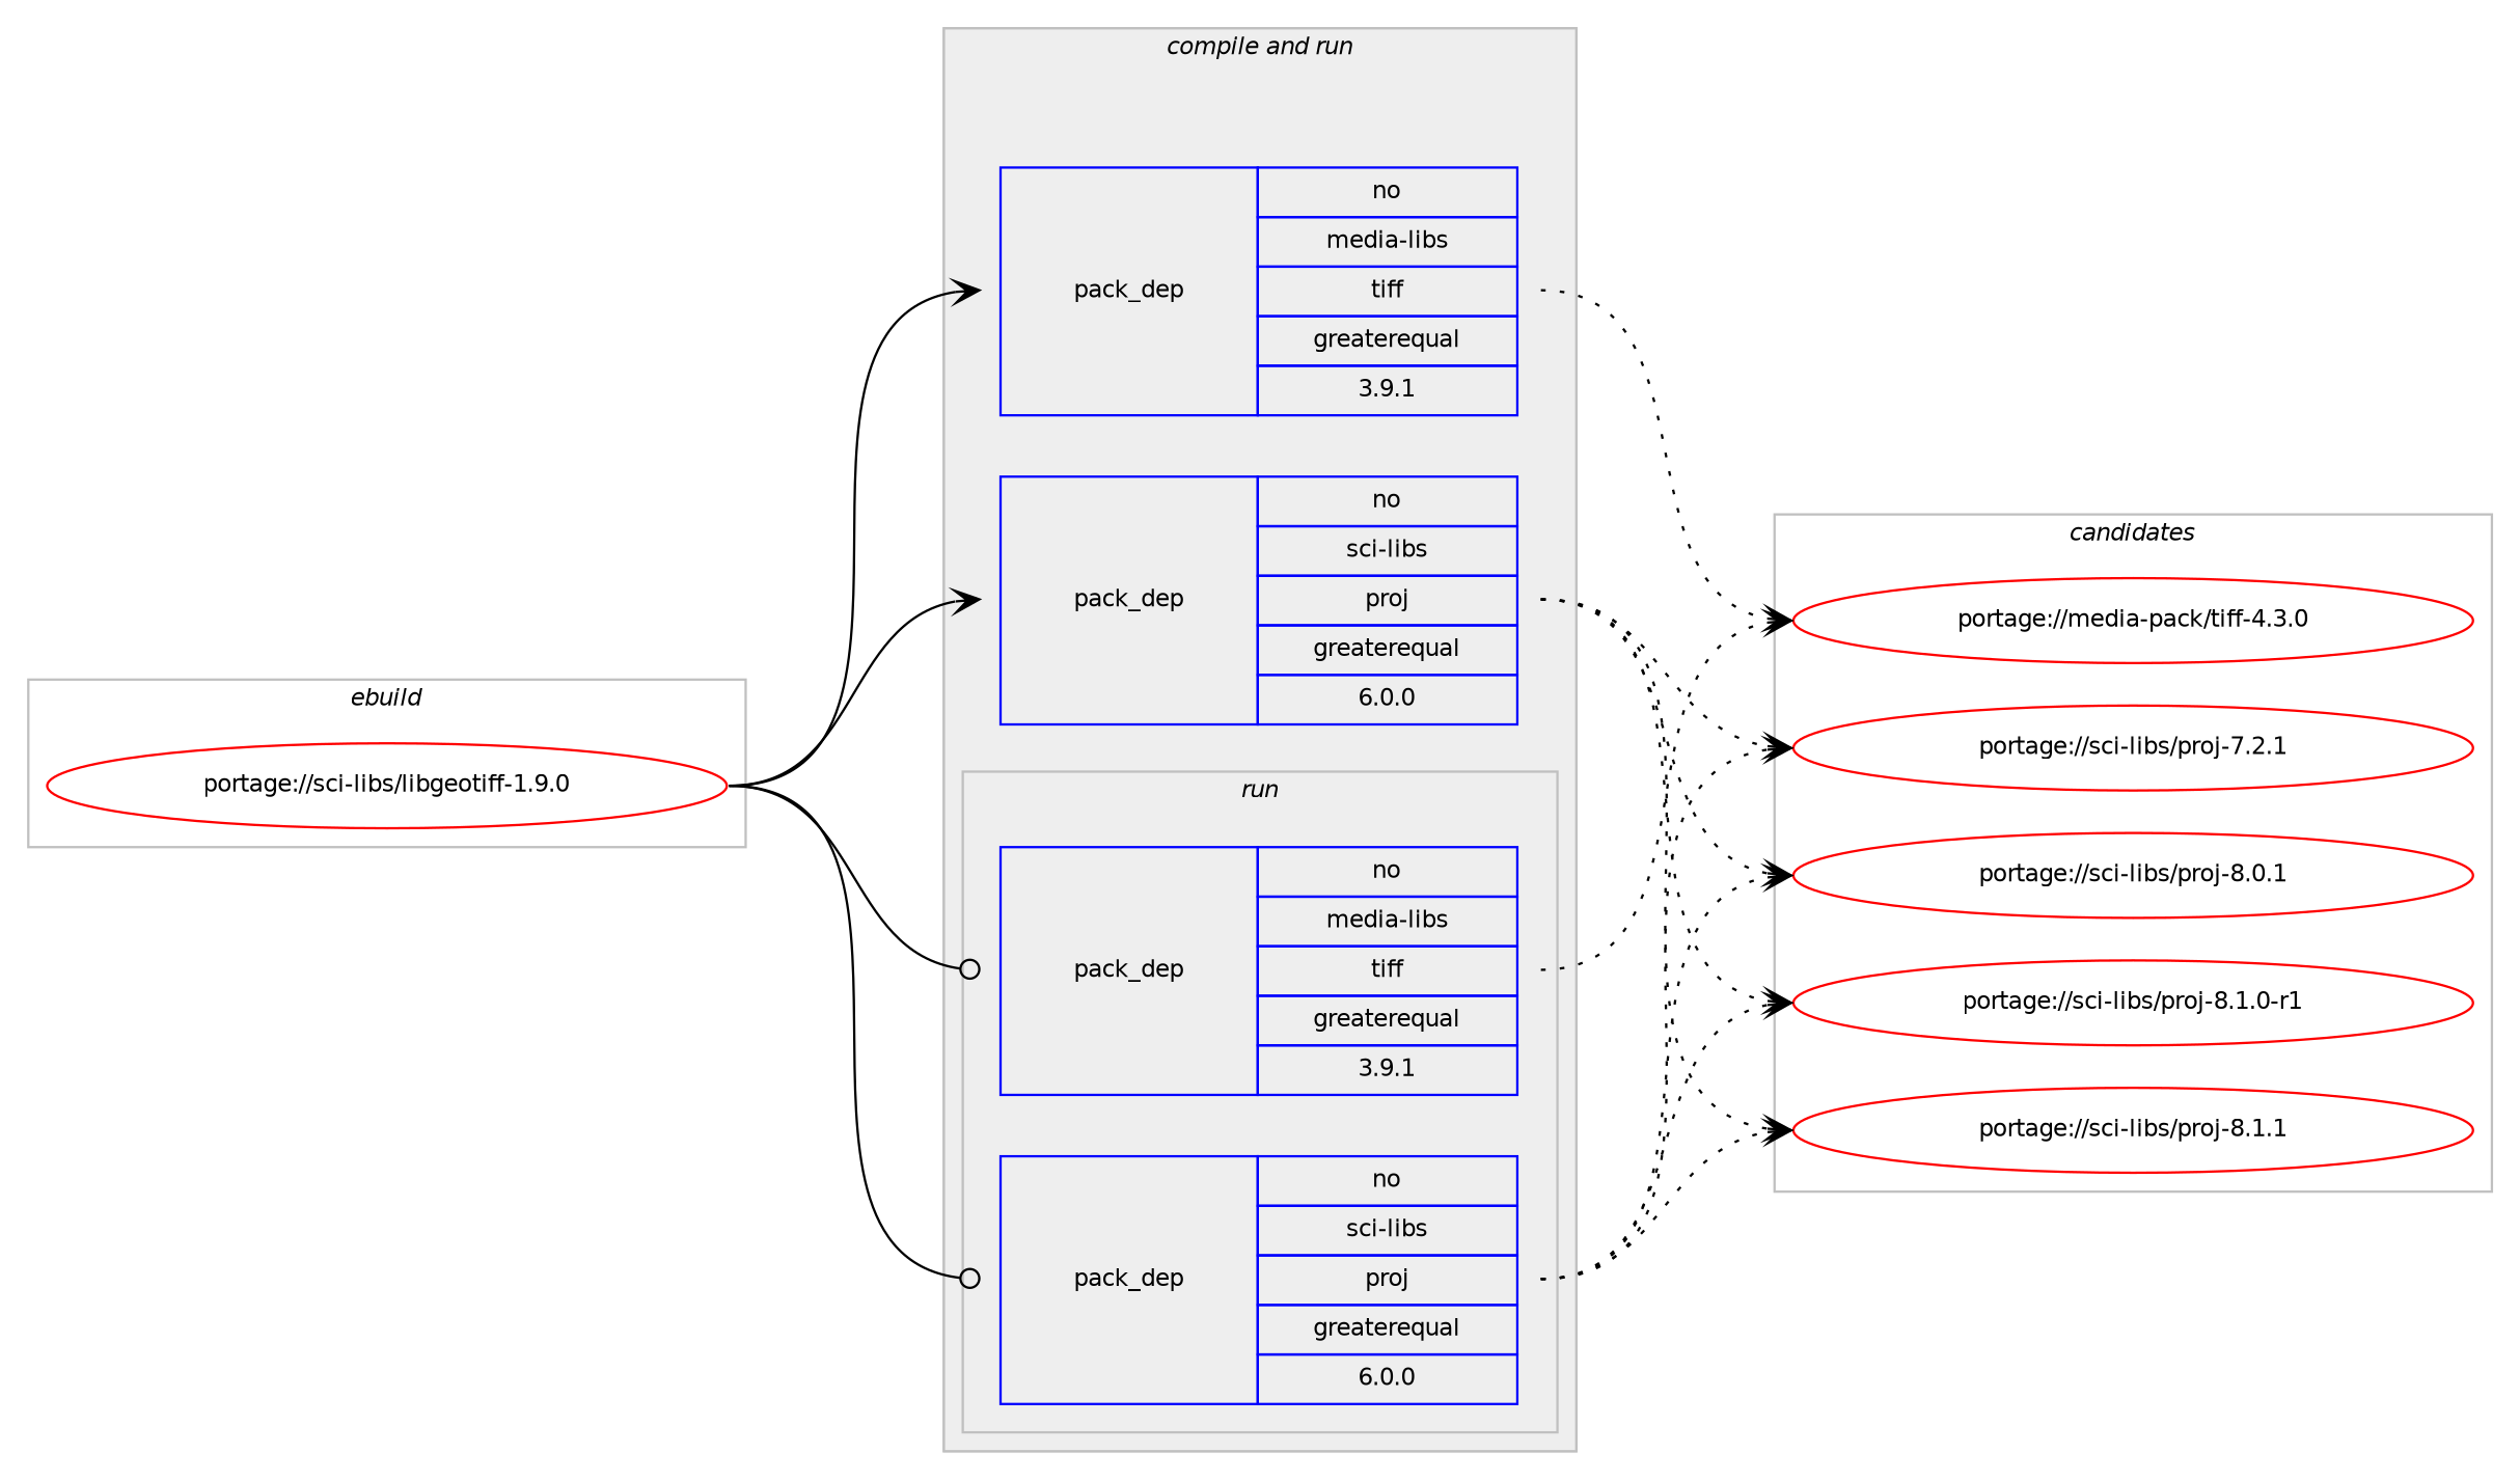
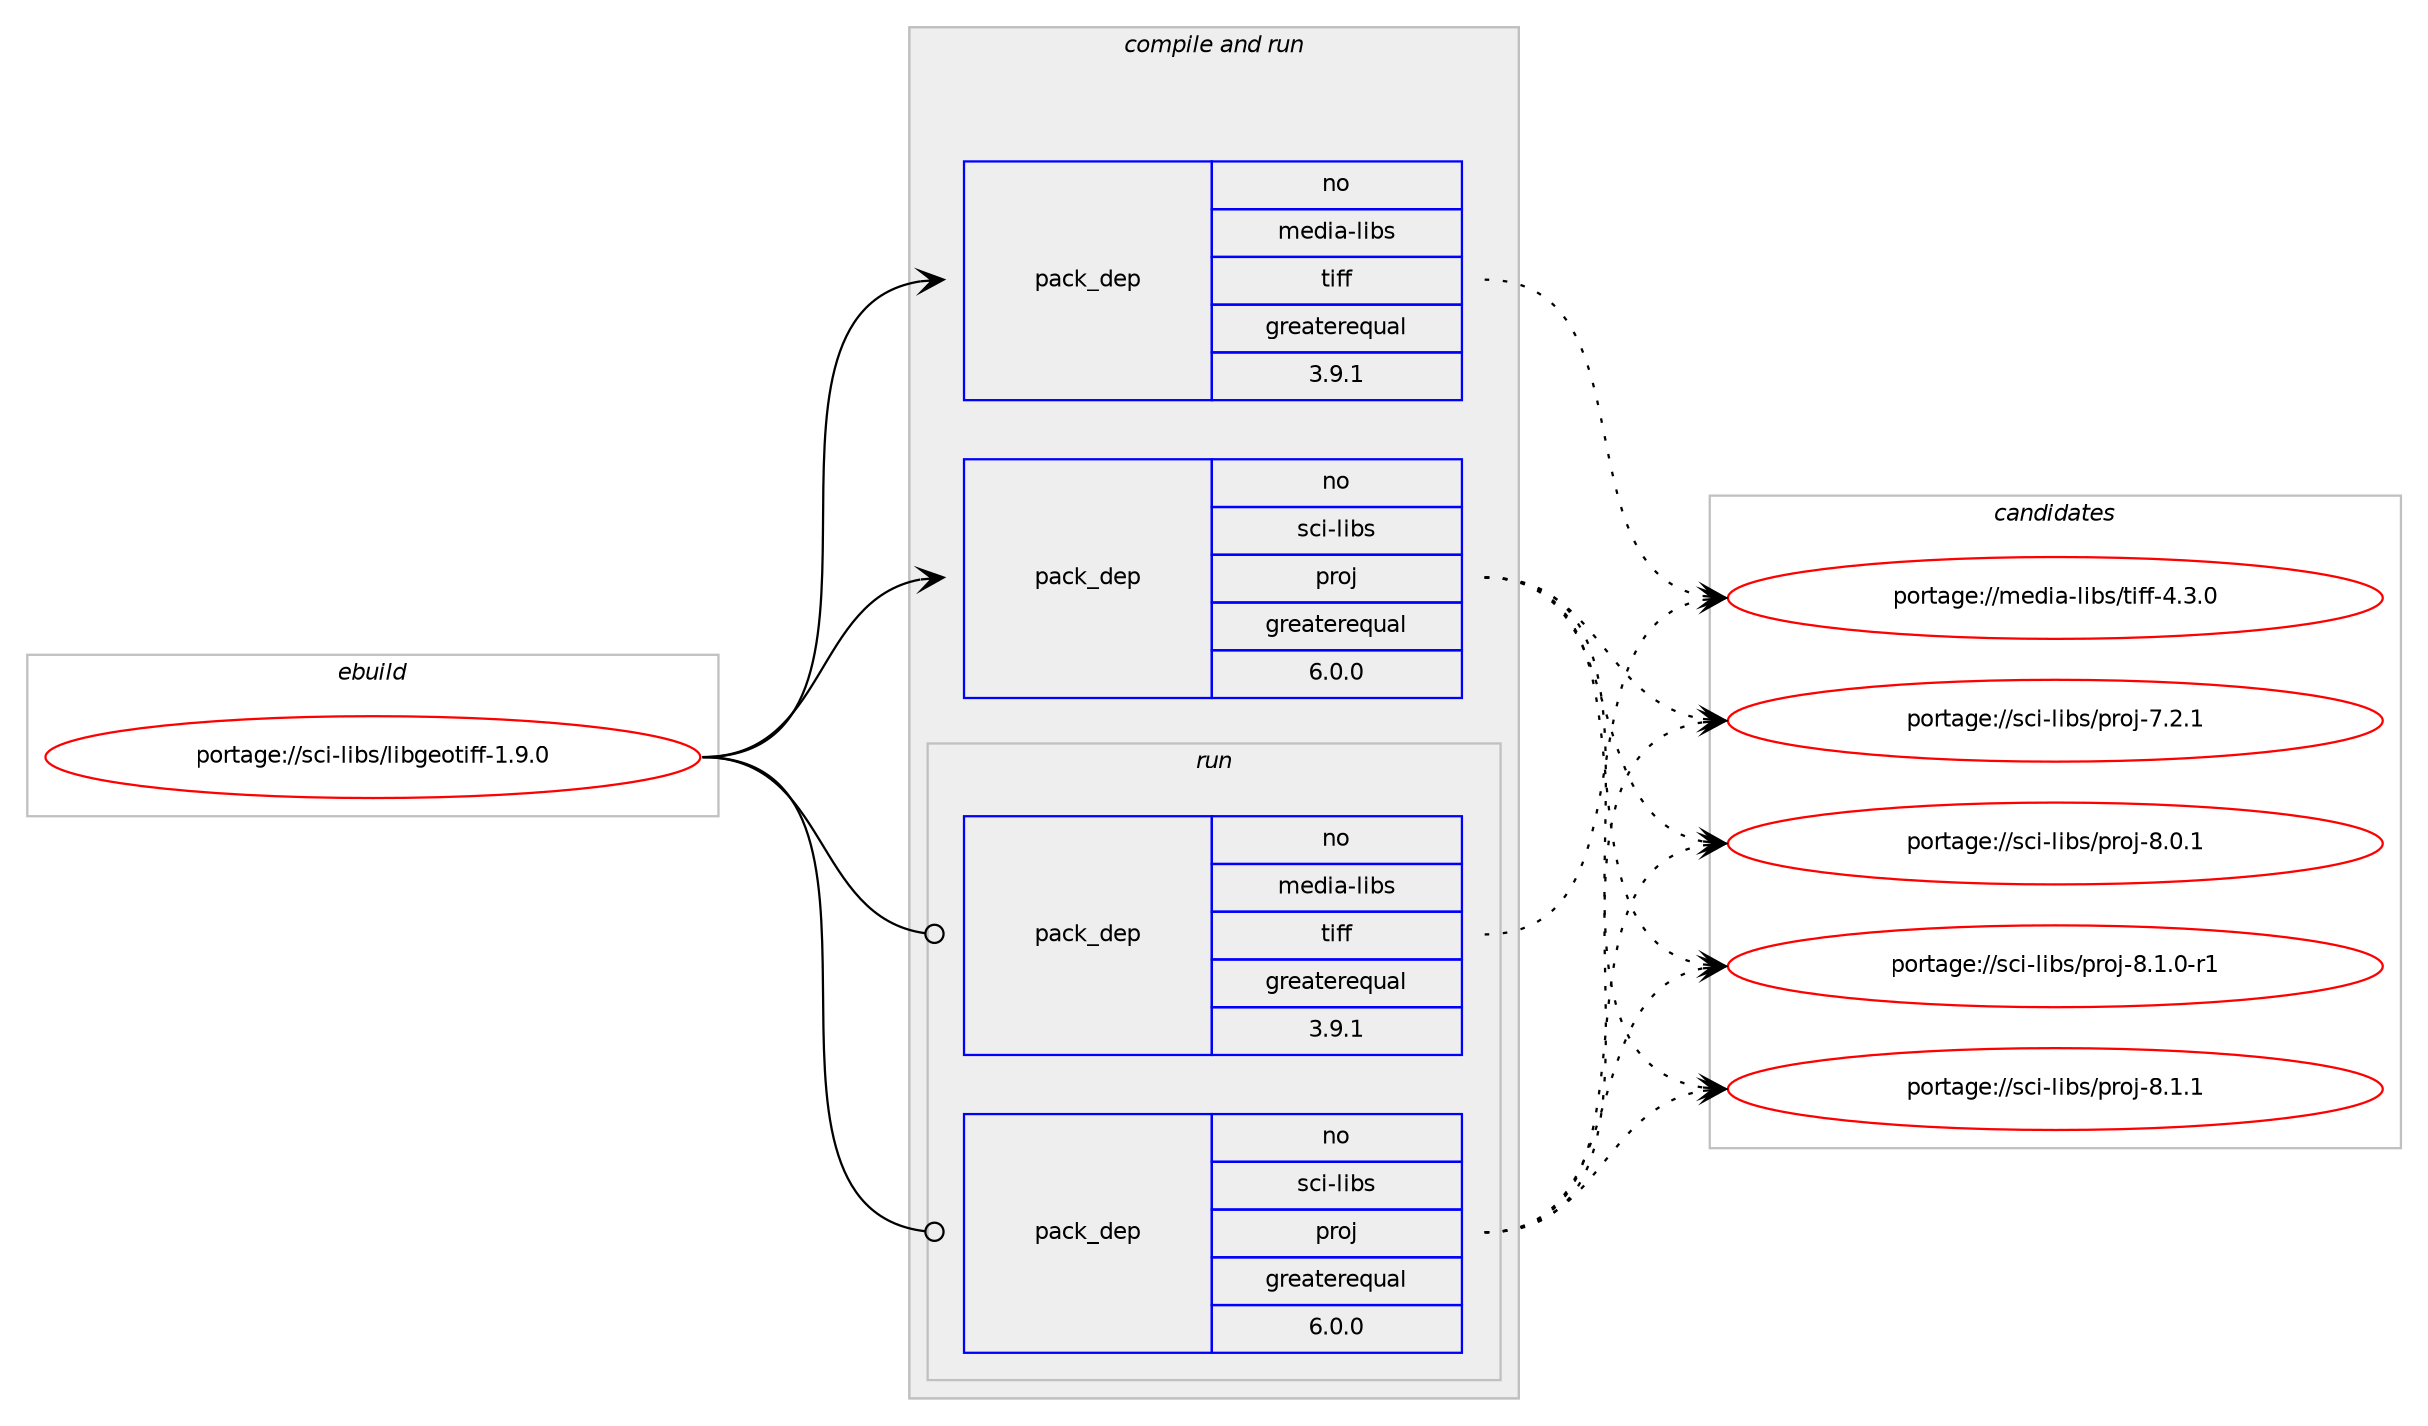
  digraph {
    compound=true
    concentrate=true
    fontname=Helvetica
    fontsize=10
    newrank=true
    rankdir=LR
    ranksep=1.5
    node [color=red fontname=Helvetica fontsize=10]
    edge [arrowhead=vee headport=w style=dotted tailport=e weight=100]
    n1 [label="portage://sci-libs/libgeotiff-1.9.0" width=4]
    n2 [color=blue label=<<TABLE BORDER="0" CELLBORDER="1" CELLSPACING="0" CELLPADDING="4" WIDTH="220"><TR><TD ROWSPAN="6" CELLPADDING="30">pack_dep</TD></TR><TR><TD WIDTH="110">no</TD></TR><TR><TD>media-libs</TD></TR><TR><TD>tiff</TD></TR><TR><TD>greaterequal</TD></TR><TR><TD>3.9.1</TD></TR></TABLE>> shape=none]
    n3 [color=blue label=<<TABLE BORDER="0" CELLBORDER="1" CELLSPACING="0" CELLPADDING="4" WIDTH="220"><TR><TD ROWSPAN="6" CELLPADDING="30">pack_dep</TD></TR><TR><TD WIDTH="110">no</TD></TR><TR><TD>sci-libs</TD></TR><TR><TD>proj</TD></TR><TR><TD>greaterequal</TD></TR><TR><TD>6.0.0</TD></TR></TABLE>> shape=none]
    n4 [color=blue label=<<TABLE BORDER="0" CELLBORDER="1" CELLSPACING="0" CELLPADDING="4" WIDTH="220"><TR><TD ROWSPAN="6" CELLPADDING="30">pack_dep</TD></TR><TR><TD WIDTH="110">no</TD></TR><TR><TD>media-libs</TD></TR><TR><TD>tiff</TD></TR><TR><TD>greaterequal</TD></TR><TR><TD>3.9.1</TD></TR></TABLE>> shape=none]
    n5 [color=blue label=<<TABLE BORDER="0" CELLBORDER="1" CELLSPACING="0" CELLPADDING="4" WIDTH="220"><TR><TD ROWSPAN="6" CELLPADDING="30">pack_dep</TD></TR><TR><TD WIDTH="110">no</TD></TR><TR><TD>sci-libs</TD></TR><TR><TD>proj</TD></TR><TR><TD>greaterequal</TD></TR><TR><TD>6.0.0</TD></TR></TABLE>> shape=none]
-   n6 [label="portage://media-pack/tiff-4.3.0" width=4]
+   n6 [label="portage://media-libs/tiff-4.3.0" width=4]
    n7 [label="portage://sci-libs/proj-7.2.1" width=4]
    n8 [label="portage://sci-libs/proj-8.0.1" width=4]
    n9 [label="portage://sci-libs/proj-8.1.0-r1" width=4]
    n10 [label="portage://sci-libs/proj-8.1.1" width=4]
    subgraph cluster_1 {
      color=gray
      label=<<i>ebuild</i>>
      n1
    }
    subgraph cluster_2 {
      color=gray
      label=<<i>dependencies</i>>
      subgraph cluster_3 {
        color=gray
        fillcolor="#eeeeee"
        label=<<i>compile</i>>
        style=filled
        subgraph sub_4 {
          color=gray
          fillcolor="#eeeeee"
          label=<<i>compile</i>>
          style=filled
          n2
        }
        subgraph sub_5 {
          color=gray
          fillcolor="#eeeeee"
          label=<<i>compile</i>>
          style=filled
          n3
        }
      }
      subgraph cluster_6 {
        color=gray
        fillcolor="#eeeeee"
        label=<<i>compile and run</i>>
        style=filled
      }
      subgraph cluster_7 {
        color=gray
        fillcolor="#eeeeee"
        label=<<i>run</i>>
        style=filled
        subgraph sub_8 {
          color=gray
          fillcolor="#eeeeee"
          label=<<i>run</i>>
          style=filled
          n4
        }
        subgraph sub_9 {
          color=gray
          fillcolor="#eeeeee"
          label=<<i>run</i>>
          style=filled
          n5
        }
      }
    }
    subgraph cluster_10 {
      color=gray
      label=<<i>candidates</i>>
      rank=same
      subgraph sub_11 {
        color=black
        label=<<i>candidates</i>>
        nodesep=1
        rank=same
        n6
      }
      subgraph sub_12 {
        color=black
        label=<<i>candidates</i>>
        nodesep=1
        rank=same
        n7
        n8
        n9
        n10
      }
      subgraph sub_13 {
        color=black
        label=<<i>candidates</i>>
        nodesep=1
        rank=same
        n6
      }
      subgraph sub_14 {
        color=black
        label=<<i>candidates</i>>
        nodesep=1
        rank=same
        n7
        n8
        n9
        n10
      }
    }
    n1 -> n2 [style=solid weight=20]
    n1 -> n3 [style=solid weight=20]
    n1 -> n4 [arrowhead=odot style=solid weight=20]
    n1 -> n5 [arrowhead=odot style=solid weight=20]
    n2 -> n6
    n3 -> n7
    n3 -> n8
    n3 -> n9
    n3 -> n10
    n4 -> n6
    n5 -> n7
    n5 -> n8
    n5 -> n9
    n5 -> n10
  }
